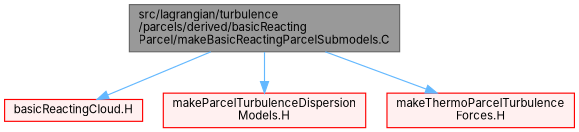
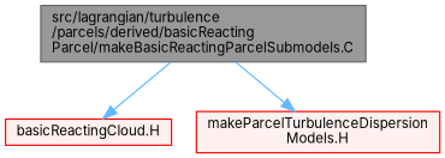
  digraph {
    fontname=Inter
    node [color=red fillcolor="#FFF0F0" fontname=Inter fontsize=10 shape=box style=filled]
    edge [color=steelblue1 fontname=Inter fontsize=10 labelfontname=Helvetica labelfontsize=10 style=solid]
    n1 [color=gray40 fillcolor=grey60 fontcolor=black height=0.2 label="src/lagrangian/turbulence\l/parcels/derived/basicReacting\lParcel/makeBasicReactingParcelSubmodels.C" width=0.4]
    n2 [height=0.2 label="basicReactingCloud.H" width=0.4]
    n3 [height=0.2 label="makeParcelTurbulenceDispersion\lModels.H" width=0.4]
-   n4 [height=0.2 label="makeThermoParcelTurbulence\lForces.H" width=0.4]
    n1 -> n2
    n1 -> n3
-   n1 -> n4
  }
